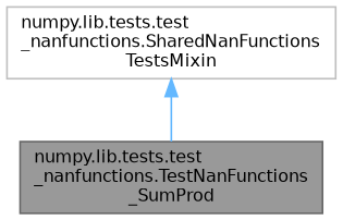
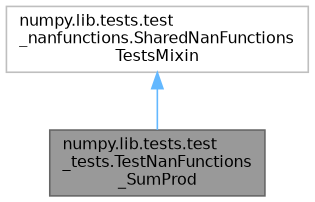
  digraph {
    node [fontname=Helvetica fontsize=10 shape=box style=filled]
-   n1 [color=gray40 fillcolor=grey60 fontcolor=black height=0.2 label="numpy.lib.tests.test\l_nanfunctions.TestNanFunctions\l_SumProd" width=0.4]
+   n1 [color=gray40 fillcolor=grey60 fontcolor=black height=0.2 label="numpy.lib.tests.test\l_tests.TestNanFunctions\l_SumProd" width=0.4]
    n2 [color=grey75 fillcolor=white height=0.2 label="numpy.lib.tests.test\l_nanfunctions.SharedNanFunctions\lTestsMixin" width=0.4]
    n2 -> n1 [color=steelblue1 dir=back fontname=Helvetica fontsize=10 labelfontname=Helvetica labelfontsize=10 style=solid]
  }
